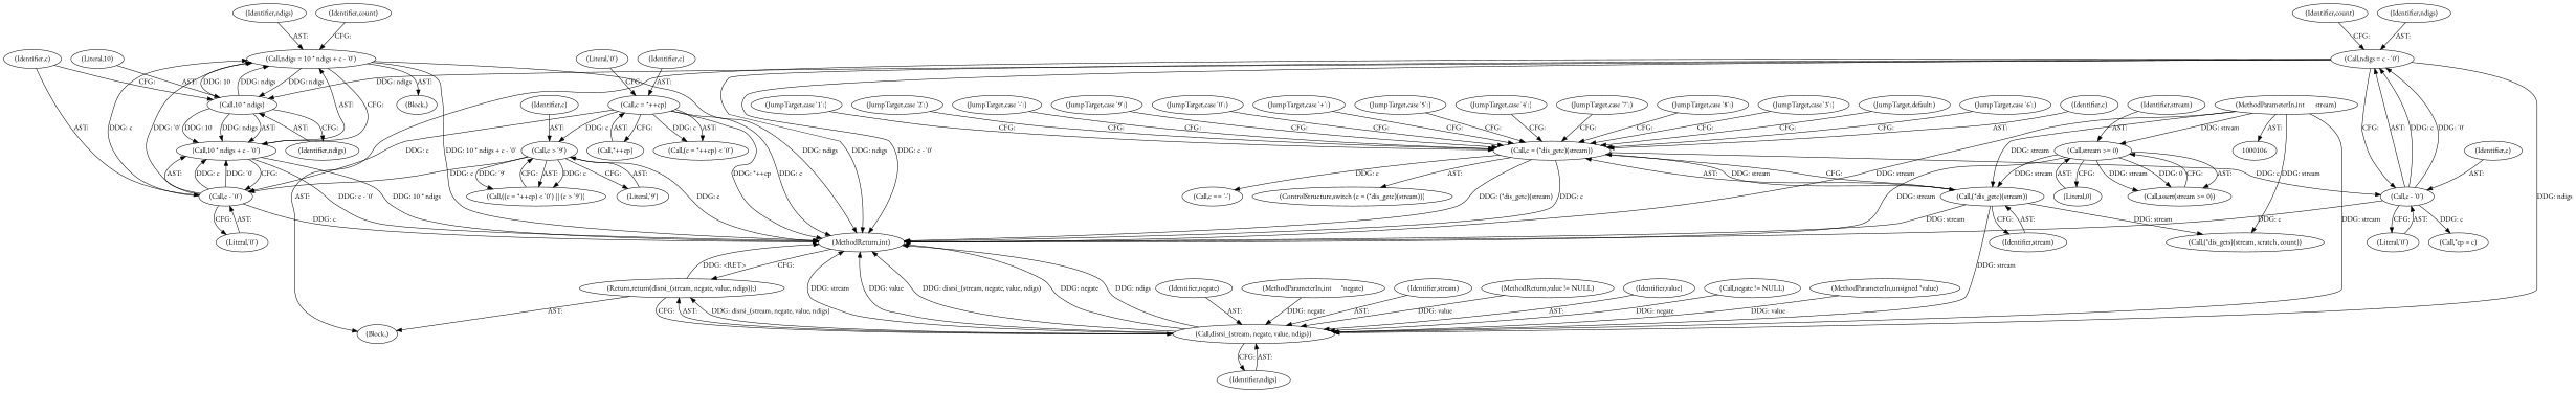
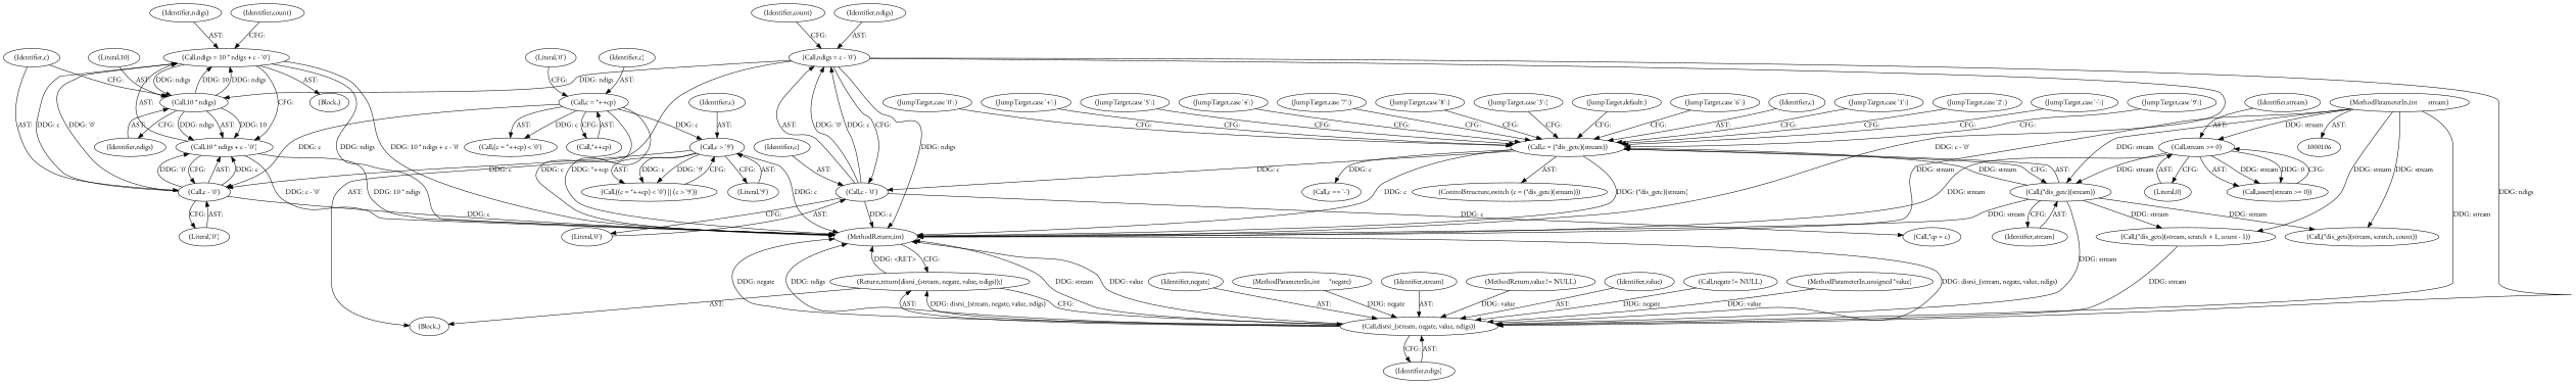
  digraph {
    fontname="EB Garamond"
    node [fontname="EB Garamond"]
    edge [fontname="EB Garamond"]
    n1 [label="(Call,ndigs = 10 * ndigs + c - '0')"]
    n2 [label="(Call,10 * ndigs)"]
    n3 [label="(Call,10 * ndigs + c - '0')"]
    n4 [label="(MethodReturn,int)"]
    n5 [label="(Block,)"]
    n6 [label="(Identifier,ndigs)"]
    n7 [label="(Call,disrsi_(stream, negate, value, ndigs))"]
    n8 [label="(Return,return(disrsi_(stream, negate, value, ndigs));)"]
    n9 [label="(Identifier,ndigs)"]
    n10 [label="(Call,c - '0')"]
    n11 [label="(Literal,'0')"]
    n12 [label="(Call,c > '9')"]
    n13 [label="(Call,((c = *++cp) < '0') || (c > '9'))"]
    n14 [label="(Literal,'9')"]
    n15 [label="(Call,c = *++cp)"]
    n16 [label="(Call,(c = *++cp) < '0')"]
    n17 [label="(Call,*++cp)"]
    n18 [label="(Call,ndigs = c - '0')"]
    n19 [label="(Call,c - '0')"]
    n20 [label="(Block,)"]
    n21 [label="(Literal,'0')"]
    n22 [label="(Call,*cp = c)"]
    n23 [label="(Call,c = (*dis_getc)(stream))"]
    n24 [label="(Call,(*dis_getc)(stream))"]
    n25 [label="(Call,c == '-')"]
    n26 [label="(ControlStructure,switch (c = (*dis_getc)(stream)))"]
+   n27 [label="(Call,(*dis_gets)(stream, scratch + 1, count - 1))"]
    n28 [label="(Identifier,stream)"]
    n29 [label="(Call,(*dis_gets)(stream, scratch, count))"]
    n30 [label="(Call,stream >= 0)"]
    n31 [label="(Call,assert(stream >= 0))"]
    n32 [label="(Literal,0)"]
    n33 [label="(MethodParameterIn,int       stream)"]
    1000106
    n35 [label="(JumpTarget,case '7':)"]
    n36 [label="(JumpTarget,case '8':)"]
    n37 [label="(JumpTarget,case '3':)"]
    n38 [label="(Identifier,ndigs)"]
    n39 [label="(Literal,10)"]
    n40 [label="(Identifier,c)"]
    n41 [label="(JumpTarget,default:)"]
    n42 [label="(JumpTarget,case '6':)"]
    n43 [label="(Identifier,c)"]
    n44 [label="(Literal,'0')"]
    n45 [label="(JumpTarget,case '1':)"]
    n46 [label="(Identifier,stream)"]
    n47 [label="(JumpTarget,case '2':)"]
    n48 [label="(JumpTarget,case '-':)"]
    n49 [label="(JumpTarget,case '9':)"]
    n50 [label="(JumpTarget,case '0':)"]
    n51 [label="(Identifier,c)"]
    n52 [label="(Identifier,negate)"]
    n53 [label="(MethodParameterIn,int      *negate)"]
    n54 [label="(JumpTarget,case '+':)"]
    n55 [label="(JumpTarget,case '5':)"]
    n56 [label="(Identifier,c)"]
    n57 [label="(Identifier,stream)"]
    n58 [label="(JumpTarget,case '4':)"]
    n59 [label="(MethodReturn,value != NULL)"]
    n60 [label="(Identifier,count)"]
    n61 [label="(Identifier,value)"]
    n62 [label="(Identifier,c)"]
    n63 [label="(Identifier,ndigs)"]
    n64 [label="(Identifier,count)"]
    n65 [label="(Call,negate != NULL)"]
    n66 [label="(MethodParameterIn,unsigned *value)"]
    n1 -> n2 [label="DDG: ndigs"]
    n1 -> n3 [label="CFG: "]
    n1 -> n4 [label="DDG: ndigs"]
    n1 -> n4 [label="DDG: 10 * ndigs + c - '0'"]
    n1 -> n5 [label="AST: "]
    n2 -> n1 [label="DDG: 10"]
    n2 -> n1 [label="DDG: ndigs"]
    n2 -> n3 [label="AST: "]
    n2 -> n3 [label="DDG: 10"]
    n2 -> n3 [label="DDG: ndigs"]
    n2 -> n6 [label="CFG: "]
    n3 -> n1 [label="AST: "]
    n3 -> n4 [label="DDG: c - '0'"]
    n3 -> n4 [label="DDG: 10 * ndigs"]
    n3 -> n10 [label="CFG: "]
    n4 -> n8 [label="CFG: "]
    n6 -> n2 [label="AST: "]
    n7 -> n4 [label="DDG: stream"]
    n7 -> n4 [label="DDG: value"]
    n7 -> n4 [label="DDG: disrsi_(stream, negate, value, ndigs)"]
    n7 -> n4 [label="DDG: negate"]
    n7 -> n4 [label="DDG: ndigs"]
    n7 -> n8 [label="AST: "]
    n7 -> n8 [label="DDG: disrsi_(stream, negate, value, ndigs)"]
    n7 -> n9 [label="CFG: "]
    n8 -> n4 [label="DDG: <RET>"]
    n8 -> n7 [label="CFG: "]
    n8 -> n20 [label="AST: "]
    n9 -> n7 [label="AST: "]
    n10 -> n1 [label="DDG: c"]
    n10 -> n1 [label="DDG: '0'"]
    n10 -> n3 [label="AST: "]
    n10 -> n3 [label="DDG: c"]
    n10 -> n3 [label="DDG: '0'"]
    n10 -> n4 [label="DDG: c"]
    n10 -> n11 [label="CFG: "]
    n11 -> n10 [label="AST: "]
    n12 -> n4 [label="DDG: c"]
    n12 -> n10 [label="DDG: c"]
    n12 -> n13 [label="AST: "]
    n12 -> n13 [label="DDG: c"]
    n12 -> n13 [label="DDG: '9'"]
    n12 -> n14 [label="CFG: "]
    n13 -> n12 [label="CFG: "]
    n14 -> n12 [label="AST: "]
    n15 -> n4 [label="DDG: *++cp"]
    n15 -> n4 [label="DDG: c"]
    n15 -> n10 [label="DDG: c"]
    n15 -> n12 [label="DDG: c"]
    n15 -> n16 [label="AST: "]
    n15 -> n16 [label="DDG: c"]
    n15 -> n17 [label="CFG: "]
    n17 -> n15 [label="AST: "]
    n18 -> n2 [label="DDG: ndigs"]
    n18 -> n4 [label="DDG: ndigs"]
    n18 -> n4 [label="DDG: c - '0'"]
    n18 -> n7 [label="DDG: ndigs"]
    n18 -> n19 [label="CFG: "]
    n18 -> n20 [label="AST: "]
    n19 -> n4 [label="DDG: c"]
    n19 -> n18 [label="AST: "]
    n19 -> n18 [label="DDG: c"]
    n19 -> n18 [label="DDG: '0'"]
    n19 -> n21 [label="CFG: "]
    n19 -> n22 [label="DDG: c"]
    n21 -> n19 [label="AST: "]
    n23 -> n4 [label="DDG: (*dis_getc)(stream)"]
    n23 -> n4 [label="DDG: c"]
    n23 -> n19 [label="DDG: c"]
    n23 -> n24 [label="CFG: "]
    n23 -> n25 [label="DDG: c"]
    n23 -> n26 [label="AST: "]
    n24 -> n4 [label="DDG: stream"]
    n24 -> n7 [label="DDG: stream"]
    n24 -> n23 [label="AST: "]
    n24 -> n23 [label="DDG: stream"]
+   n24 -> n27 [label="DDG: stream"]
    n24 -> n28 [label="CFG: "]
    n24 -> n29 [label="DDG: stream"]
+   n27 -> n7 [label="DDG: stream"]
    n28 -> n24 [label="AST: "]
    n30 -> n4 [label="DDG: stream"]
    n30 -> n24 [label="DDG: stream"]
    n30 -> n31 [label="AST: "]
    n30 -> n31 [label="DDG: stream"]
    n30 -> n31 [label="DDG: 0"]
    n30 -> n32 [label="CFG: "]
    n31 -> n30 [label="CFG: "]
    n32 -> n30 [label="AST: "]
    n33 -> n4 [label="DDG: stream"]
    n33 -> n7 [label="DDG: stream"]
    n33 -> n24 [label="DDG: stream"]
+   n33 -> n27 [label="DDG: stream"]
    n33 -> n29 [label="DDG: stream"]
    n33 -> n30 [label="DDG: stream"]
    n33 -> 1000106 [label="AST: "]
    n35 -> n23 [label="CFG: "]
    n36 -> n23 [label="CFG: "]
    n37 -> n23 [label="CFG: "]
    n38 -> n1 [label="AST: "]
    n39 -> n2 [label="AST: "]
    n40 -> n15 [label="AST: "]
    n41 -> n23 [label="CFG: "]
    n42 -> n23 [label="CFG: "]
    n43 -> n23 [label="AST: "]
    n44 -> n15 [label="CFG: "]
    n45 -> n23 [label="CFG: "]
    n46 -> n30 [label="AST: "]
    n47 -> n23 [label="CFG: "]
    n48 -> n23 [label="CFG: "]
    n49 -> n23 [label="CFG: "]
    n50 -> n23 [label="CFG: "]
    n51 -> n19 [label="AST: "]
    n52 -> n7 [label="AST: "]
    n53 -> n7 [label="DDG: negate"]
    n54 -> n23 [label="CFG: "]
    n55 -> n23 [label="CFG: "]
    n56 -> n12 [label="AST: "]
    n57 -> n7 [label="AST: "]
    n58 -> n23 [label="CFG: "]
    n59 -> n7 [label="DDG: value"]
    n60 -> n18 [label="CFG: "]
    n61 -> n7 [label="AST: "]
    n62 -> n2 [label="CFG: "]
    n62 -> n10 [label="AST: "]
    n63 -> n18 [label="AST: "]
    n64 -> n1 [label="CFG: "]
    n65 -> n7 [label="DDG: negate"]
    n66 -> n7 [label="DDG: value"]
  }
